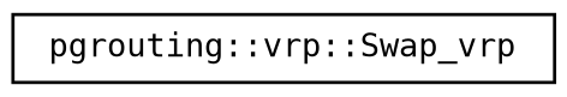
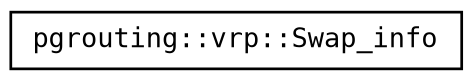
  digraph {
    rankdir=TB
    fontname="DejaVu Sans Mono"
-   n1 [color=black fillcolor=white fontname="DejaVu Sans Mono" fontsize=10 height=0.2 label="pgrouting::vrp::Swap_vrp" shape=record style=filled width=0.4]
+   n1 [color=black fillcolor=white fontname="DejaVu Sans Mono" fontsize=10 height=0.2 label="pgrouting::vrp::Swap_info" shape=record style=filled width=0.4]
  }
